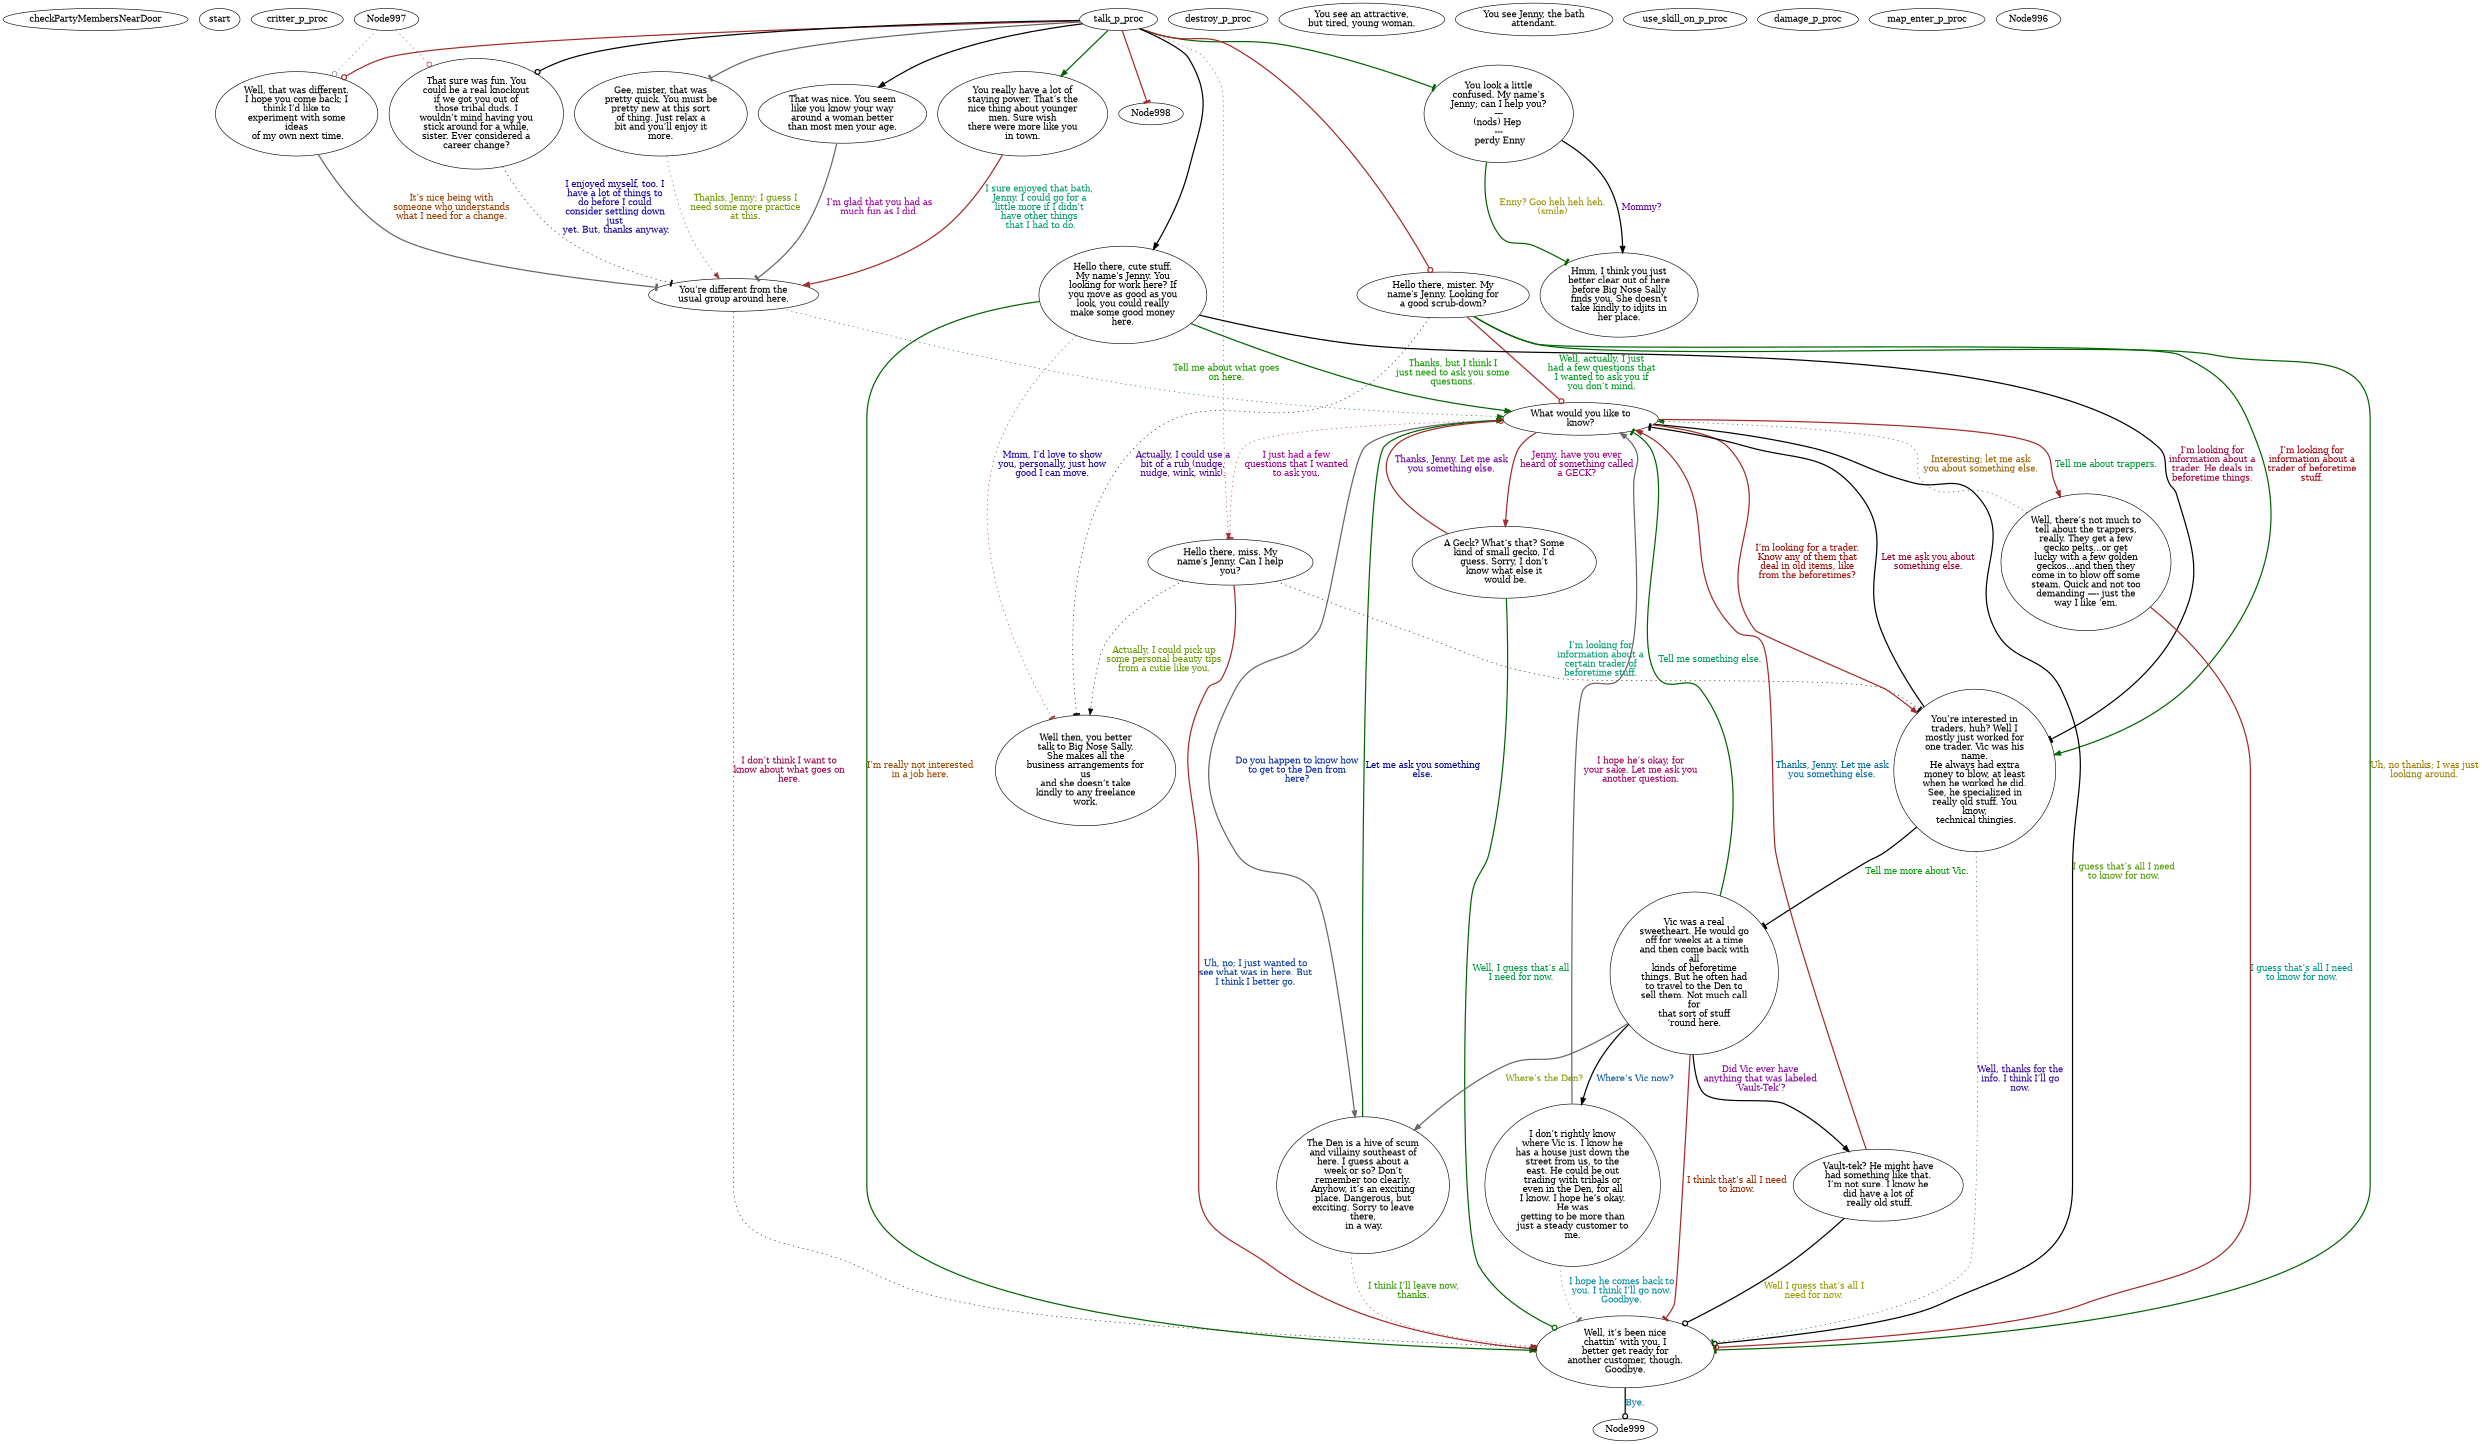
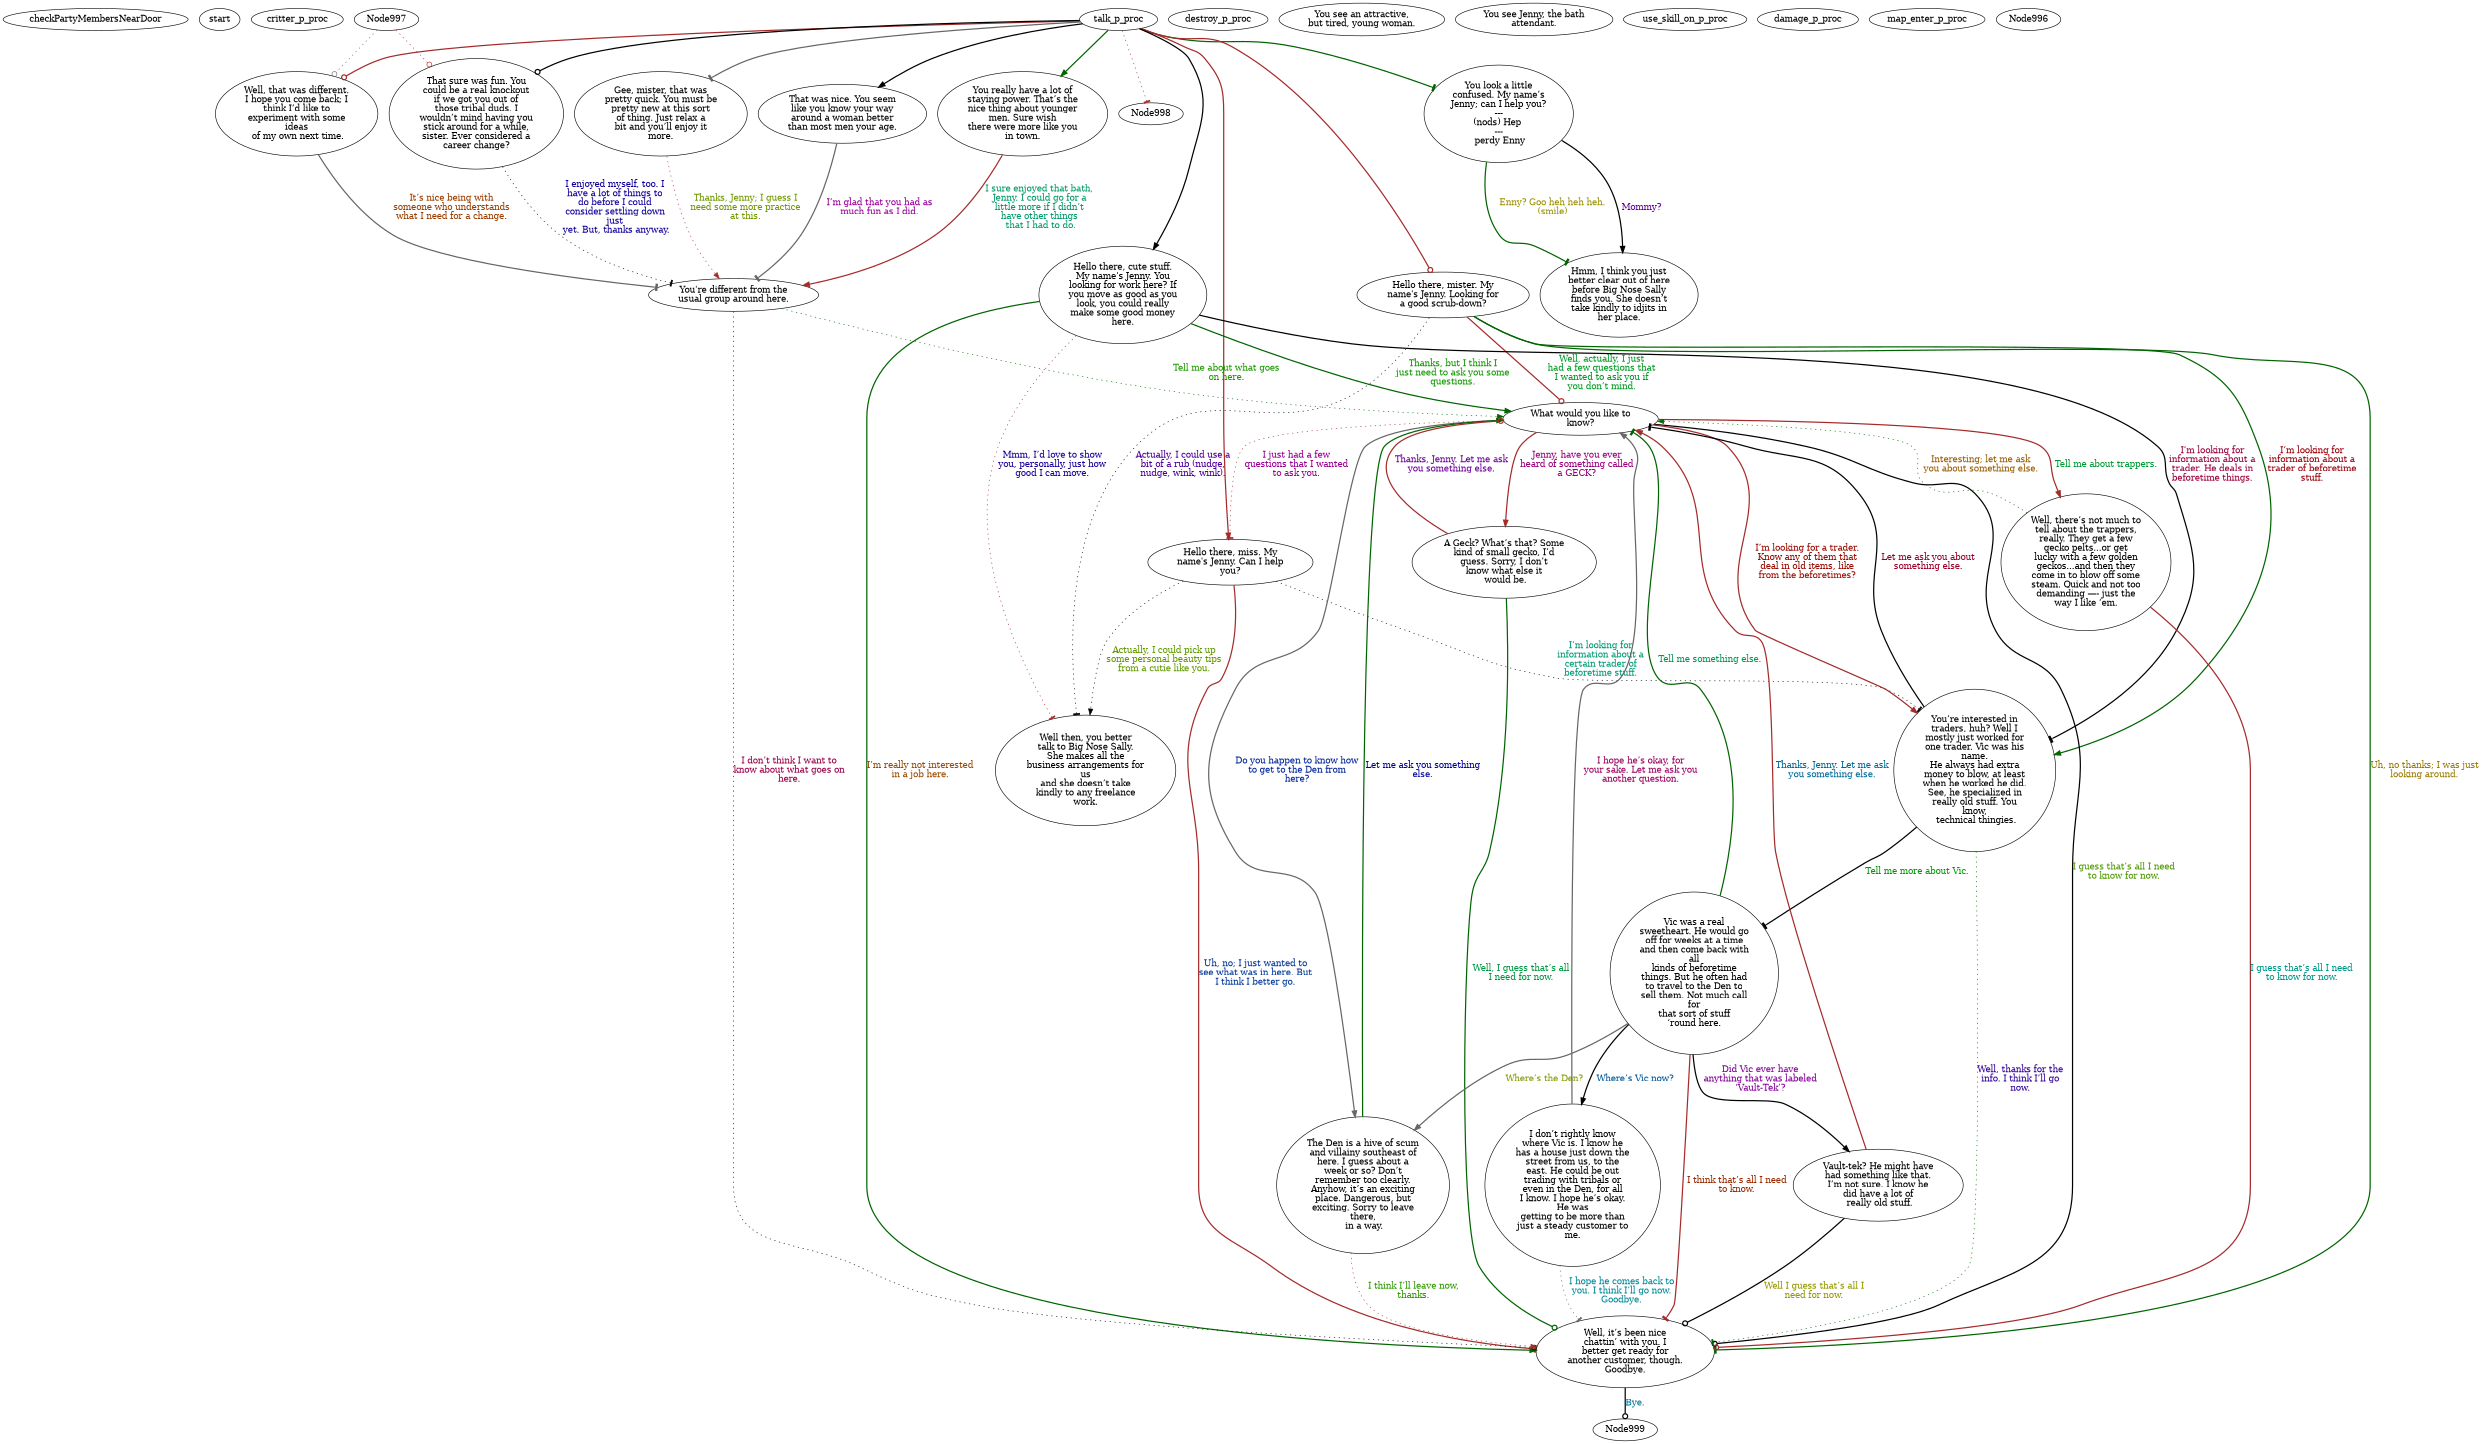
  digraph {
    node [color="#000000" fillcolor="#FFFFFF" style=filled]
    edge [arrowhead=normal color=brown style=bold]
    checkPartyMembersNearDoor
    start
    critter_p_proc
    talk_p_proc
    Node998
    n6 [label="Gee, mister, that was\npretty quick. You must be\npretty new at this sort\nof thing. Just relax a\nbit and you’ll enjoy it\nmore."]
    n7 [label="That was nice. You seem\nlike you know your way\naround a woman better\nthan most men your age."]
    n8 [label="You really have a lot of\nstaying power. That’s the\nnice thing about younger\nmen. Sure wish\nthere were more like you\nin town."]
    n9 [label="Well, that was different.\nI hope you come back; I\nthink I’d like to\nexperiment with some\nideas\n of my own next time."]
    n10 [label="That sure was fun. You\ncould be a real knockout\nif we got you out of\nthose tribal duds. I\nwouldn’t mind having you\nstick around for a while,\nsister. Ever considered a\ncareer change?"]
    n11 [label="You look a little\nconfused. My name’s\nJenny; can I help you?\n---\n(nods) Hep \n---\n perdy Enny"]
    n12 [label="Hello there, mister. My\nname's Jenny. Looking for\na good scrub-down?"]
    n13 [label="Hello there, miss. My\nname's Jenny. Can I help\nyou?"]
    n14 [label="Hello there, cute stuff.\nMy name's Jenny. You\nlooking for work here? If\nyou move as good as you\nlook, you could really\nmake some good money\nhere."]
    n15 [label="You're different from the\nusual group around here."]
    n16 [label="Hmm, I think you just\nbetter clear out of here\nbefore Big Nose Sally\nfinds you. She doesn’t\ntake kindly to idjits in\nher place."]
    n17 [label="What would you like to\nknow?"]
    n18 [label="Well, it’s been nice\nchattin’ with you. I\nbetter get ready for\nanother customer, though.\nGoodbye."]
    n19 [label="You’re interested in\ntraders, huh? Well I\nmostly just worked for\none trader. Vic was his\nname.\nHe always had extra\nmoney to blow, at least\nwhen he worked he did.\nSee, he specialized in\nreally old stuff. You\nknow,\n technical thingies."]
    n20 [label="Well then, you better\ntalk to Big Nose Sally.\nShe makes all the\nbusiness arrangements for\nus\nand she doesn’t take\nkindly to any freelance\nwork."]
    n21 [label="Well, there’s not much to\ntell about the trappers,\nreally. They get a few\ngecko pelts...or get\nlucky with a few golden\ngeckos...and then they\ncome in to blow off some\nsteam. Quick and not too\ndemanding —- just the\nway I like ‘em."]
    n22 [label="The Den is a hive of scum\nand villainy southeast of\nhere. I guess about a\nweek or so? Don’t\nremember too clearly.\nAnyhow, it’s an exciting\nplace. Dangerous, but\nexciting. Sorry to leave\nthere,\n in a way."]
    n23 [label="A Geck? What’s that? Some\nkind of small gecko, I’d\nguess. Sorry, I don’t\nknow what else it\n would be."]
    Node999
    n25 [label="Vic was a real\nsweetheart. He would go\noff for weeks at a time\nand then come back with\nall\nkinds of beforetime\nthings. But he often had\nto travel to the Den to\nsell them. Not much call\nfor\nthat sort of stuff\n‘round here."]
    destroy_p_proc
    n27 [label="You see an attractive,\nbut tired, young woman."]
    n28 [label="You see Jenny, the bath\nattendant."]
    use_skill_on_p_proc
    damage_p_proc
    map_enter_p_proc
    Node996
    Node997
    n34 [label="I don’t rightly know\nwhere Vic is. I know he\nhas a house just down the\nstreet from us, to the\neast. He could be out\ntrading with tribals or\neven in the Den, for all\nI know. I hope he’s okay.\nHe was\ngetting to be more than\njust a steady customer to\nme."]
    n35 [label="Vault-tek? He might have\nhad something like that.\nI’m not sure. I know he\ndid have a lot of\n really old stuff."]
-   talk_p_proc -> Node998 [arrowhead=tee]
+   talk_p_proc -> Node998 [arrowhead=tee style=dotted]
    talk_p_proc -> n6 [arrowhead=tee color=gray40]
    talk_p_proc -> n7 [color=black]
    talk_p_proc -> n8 [color=darkgreen]
    talk_p_proc -> n9 [arrowhead=odot]
    talk_p_proc -> n10 [arrowhead=odot color=black]
    talk_p_proc -> n11 [arrowhead=tee color=darkgreen]
    talk_p_proc -> n12 [arrowhead=odot]
-   talk_p_proc -> n13 [style=dotted]
+   talk_p_proc -> n13
    talk_p_proc -> n14 [color=black]
    n6 -> n15 [fontcolor="#6F9900" label="Thanks, Jenny; I guess I\nneed some more practice\nat this." style=dotted]
    n7 -> n15 [arrowhead=tee color=gray40 fontcolor="#960099" label="I’m glad that you had as\nmuch fun as I did."]
    n8 -> n15 [fontcolor="#009969" label="I sure enjoyed that bath,\nJenny. I could go for a\nlittle more if I didn’t\nhave other things\n that I had to do."]
    n9 -> n15 [arrowhead=tee color=gray40 fontcolor="#993D00" label="It’s nice being with\nsomeone who understands\nwhat I need for a change."]
    n10 -> n15 [arrowhead=tee color=black fontcolor="#100099" label="I enjoyed myself, too. I\nhave a lot of things to\ndo before I could\nconsider settling down\njust\n yet. But, thanks anyway." style=dotted]
    n11 -> n16 [arrowhead=tee color=darkgreen fontcolor="#999000" label="Enny? Goo heh heh heh.\n(smile)"]
    n11 -> n16 [color=black fontcolor="#630099" label="Mommy?"]
    n12 -> n17 [arrowhead=odot fontcolor="#009923" label="Well, actually, I just\nhad a few questions that\nI wanted to ask you if\nyou don’t mind."]
    n12 -> n18 [arrowhead=tee color=darkgreen fontcolor="#997C00" label="Uh, no thanks; I was just\nlooking around."]
    n12 -> n19 [color=darkgreen fontcolor="#99000A" label="I’m looking for\ninformation about a\ntrader of beforetime\nstuff."]
    n12 -> n20 [arrowhead=tee color=black fontcolor="#4F0099" label="Actually, I could use a\nbit of a rub (nudge,\nnudge, wink, wink)." style=dotted]
    n13 -> n18 [arrowhead=tee fontcolor="#003799" label="Uh, no; I just wanted to\nsee what was in here. But\nI think I better go."]
    n13 -> n19 [arrowhead=tee color=black fontcolor="#009975" label="I’m looking for\ninformation about a\ncertain trader of\nbeforetime stuff." style=dotted]
    n13 -> n20 [color=black fontcolor="#639900" label="Actually, I could pick up\nsome personal beauty tips\nfrom a cutie like you." style=dotted]
    n14 -> n17 [color=darkgreen fontcolor="#109900" label="Thanks, but I think I\njust need to ask you some\nquestions."]
    n14 -> n18 [color=darkgreen fontcolor="#994900" label="I’m really not interested\nin a job here."]
    n14 -> n19 [arrowhead=tee color=black fontcolor="#99003D" label="I’m looking for\ninformation about a\ntrader. He deals in\nbeforetime things."]
    n14 -> n20 [arrowhead=tee fontcolor="#1C0099" label="Mmm, I’d love to show\nyou, personally, just how\ngood I can move." style=dotted]
    n15 -> n17 [color=darkgreen fontcolor="#1D9900" label="Tell me about what goes\non here." style=dotted]
    n15 -> n18 [arrowhead=odot color=black fontcolor="#990049" label="I don’t think I want to\nknow about what goes on\nhere." style=dotted]
    n17 -> n13 [arrowhead=tee fontcolor="#990090" label="I just had a few\nquestions that I wanted\nto ask you." style=dotted]
    n17 -> n18 [arrowhead=odot color=black fontcolor="#509900" label="I guess that’s all I need\nto know for now."]
    n17 -> n19 [fontcolor="#990A00" label="I’m looking for a trader.\nKnow any of them that\ndeal in old items, like\nfrom the beforetimes?"]
    n17 -> n21 [fontcolor="#009936" label="Tell me about trappers."]
    n17 -> n22 [color=gray40 fontcolor="#002399" label="Do you happen to know how\nto get to the Den from\nhere?"]
    n17 -> n23 [fontcolor="#99007C" label="Jenny, have you ever\nheard of something called\na GECK?"]
    n18 -> Node999 [arrowhead=odot color=black fontcolor="#007699" label="Bye."]
    n19 -> n17 [arrowhead=tee color=black fontcolor="#99002A" label="Let me ask you about\nsomething else."]
    n19 -> n18 [arrowhead=tee color=darkgreen fontcolor="#300099" label="Well, thanks for the\ninfo. I think I’ll go\nnow." style=dotted]
    n19 -> n25 [arrowhead=tee color=black fontcolor="#009903" label="Tell me more about Vic."]
    n21 -> n17 [color=darkgreen fontcolor="#995C00" label="Interesting; let me ask\nyou about something else." style=dotted]
    n21 -> n18 [arrowhead=odot fontcolor="#009989" label="I guess that’s all I need\nto know for now."]
    n22 -> n17 [color=darkgreen fontcolor="#000399" label="Let me ask you something\nelse."]
    n22 -> n18 [fontcolor="#309900" label="I think I’ll leave now,\nthanks." style=dotted]
    n23 -> n17 [arrowhead=odot fontcolor="#6F0099" label="Thanks, Jenny. Let me ask\nyou something else."]
    n23 -> n18 [arrowhead=odot color=darkgreen fontcolor="#009942" label="Well, I guess that’s all\nI need for now."]
    n25 -> n17 [arrowhead=tee color=darkgreen fontcolor="#009956" label="Tell me something else."]
    n25 -> n18 [arrowhead=tee fontcolor="#992900" label="I think that’s all I need\nto know."]
    n25 -> n22 [color=gray40 fontcolor="#839900" label="Where’s the Den?"]
    n25 -> n34 [color=black fontcolor="#005699" label="Where’s Vic now?"]
    n25 -> n35 [color=black fontcolor="#830099" label="Did Vic ever have\nanything that was labeled\n‘Vault-Tek’?"]
    Node997 -> n9 [arrowhead=odot color=gray40 style=dotted]
    Node997 -> n10 [arrowhead=odot style=dotted]
    n34 -> n17 [color=gray40 fontcolor="#99005D" label="I hope he’s okay, for\nyour sake. Let me ask you\nanother question."]
    n34 -> n18 [arrowhead=tee color=gray40 fontcolor="#008999" label="I hope he comes back to\nyou. I think I’ll go now.\nGoodbye." style=dotted]
    n35 -> n17 [fontcolor="#006A99" label="Thanks, Jenny. Let me ask\nyou something else."]
    n35 -> n18 [arrowhead=odot color=black fontcolor="#969900" label="Well I guess that’s all I\nneed for now."]
  }
